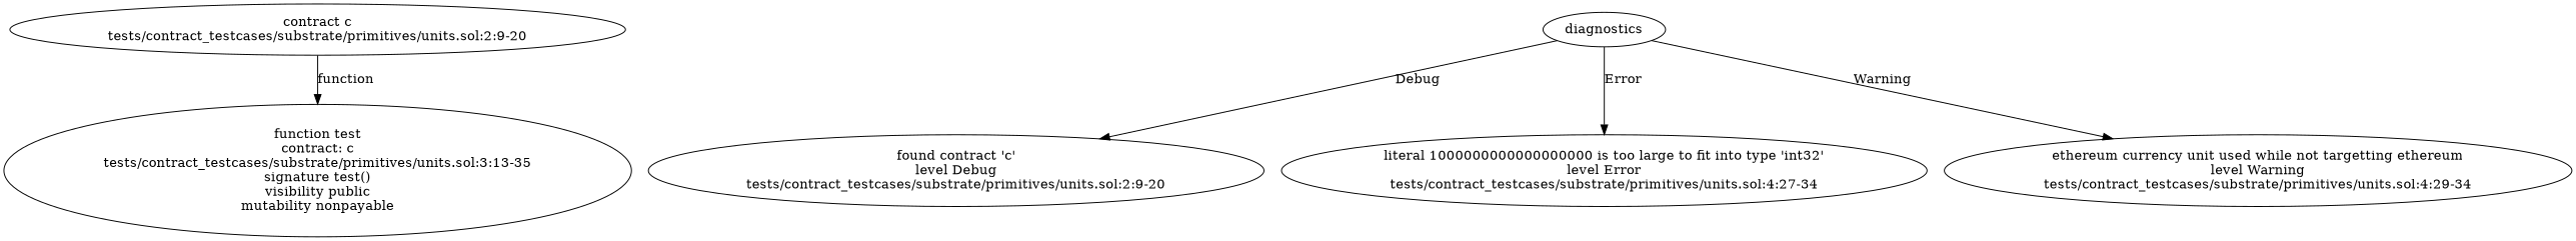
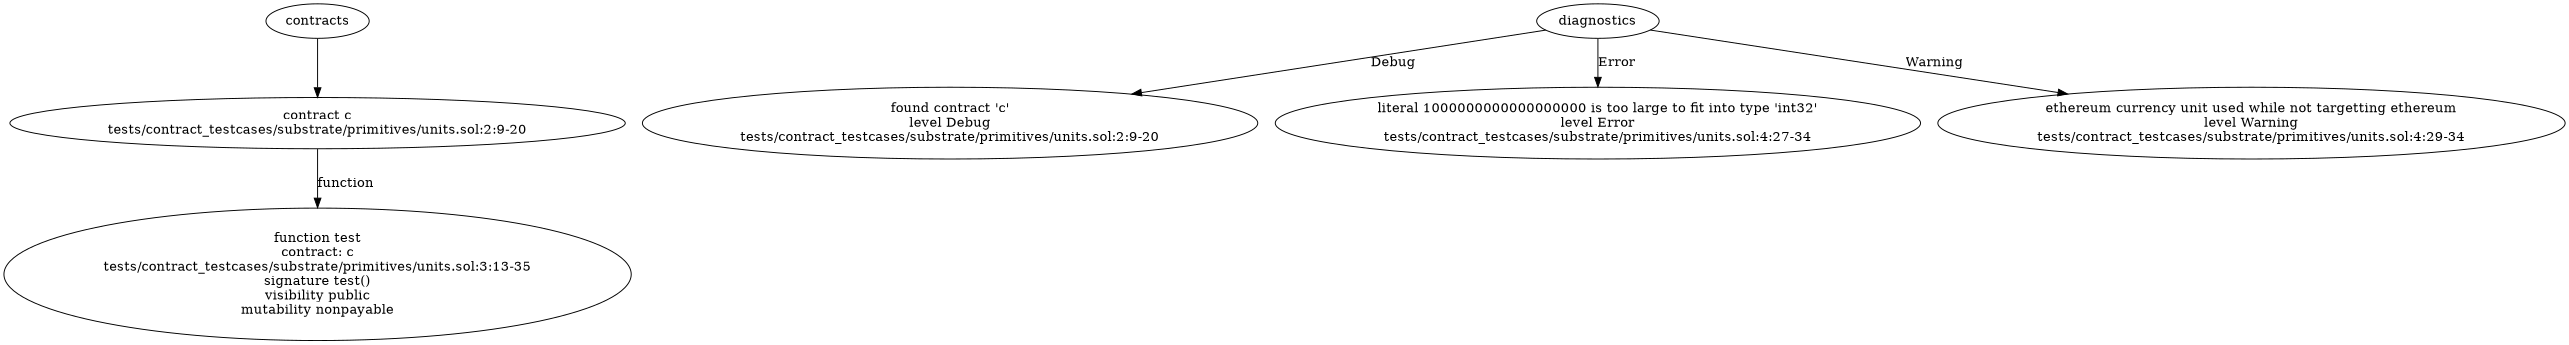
  strict digraph {
    n1 [label="contract c\ntests/contract_testcases/substrate/primitives/units.sol:2:9-20"]
    n2 [label="function test\ncontract: c\ntests/contract_testcases/substrate/primitives/units.sol:3:13-35\nsignature test()\nvisibility public\nmutability nonpayable"]
    n3 [label="found contract 'c'\nlevel Debug\ntests/contract_testcases/substrate/primitives/units.sol:2:9-20"]
    n4 [label="literal 1000000000000000000 is too large to fit into type 'int32'\nlevel Error\ntests/contract_testcases/substrate/primitives/units.sol:4:27-34"]
    n5 [label="ethereum currency unit used while not targetting ethereum\nlevel Warning\ntests/contract_testcases/substrate/primitives/units.sol:4:29-34"]
+   contracts
    diagnostics
    n1 -> n2 [label=function]
+   contracts -> n1
    diagnostics -> n3 [label=Debug]
    diagnostics -> n4 [label=Error]
    diagnostics -> n5 [label=Warning]
  }
